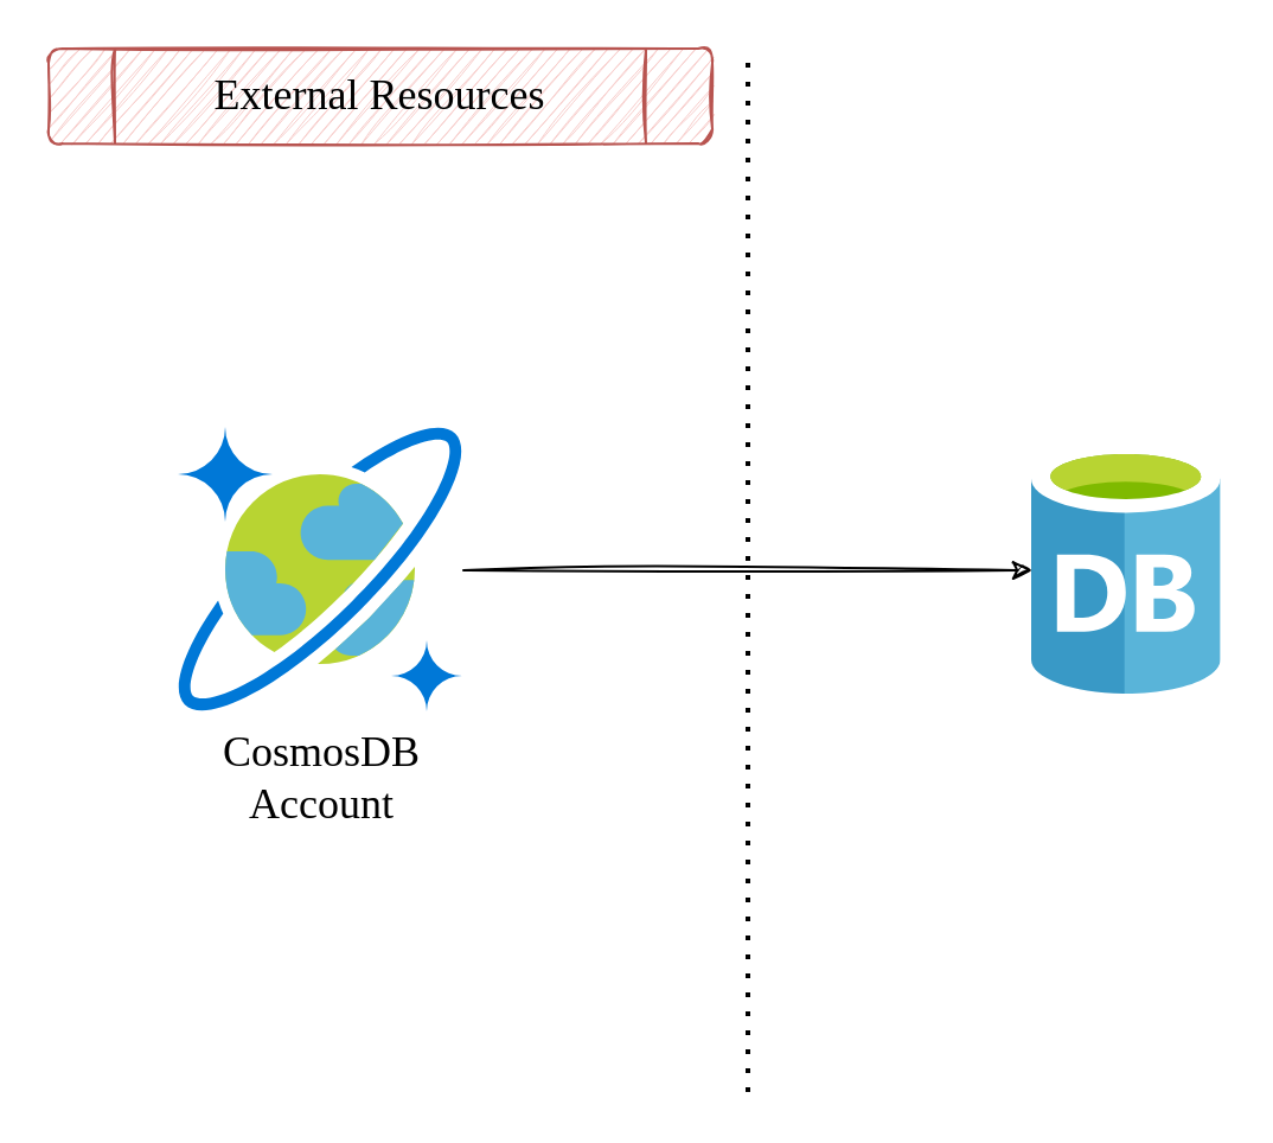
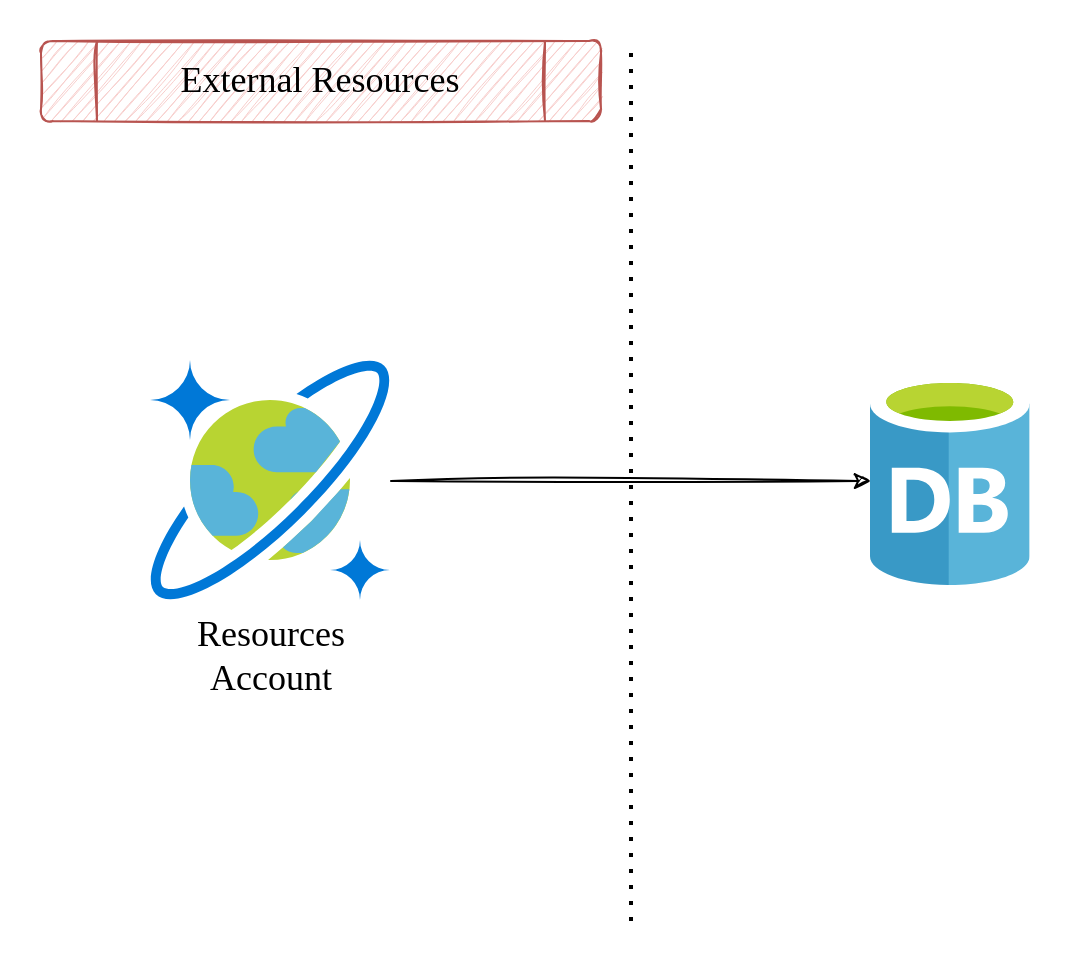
  <mxCell id="0" />
  <mxCell id="1" parent="0" />
  <mxCell id="2" style="edgeStyle=orthogonalEdgeStyle;rounded=0;orthogonalLoop=1;jettySize=auto;html=1;sketch=1;" edge="1" parent="1" source="3" target="6"><mxGeometry relative="1" as="geometry" /></mxCell>
- <mxCell id="3" value="CosmosDB &lt;br&gt;Account" style="sketch=0;aspect=fixed;html=1;points=[];align=center;image;fontSize=18;image=img/lib/mscae/CosmosDB.svg;fontFamily=Architects Daughter;fontSource=https%3A%2F%2Ffonts.googleapis.com%2Fcss%3Ffamily%3DArchitects%2BDaughter;" parent="1" vertex="1"><mxGeometry x="75" y="180" width="120" height="120" as="geometry" /></mxCell>
+ <mxCell id="3" value="Resources &lt;br&gt;Account" style="sketch=0;aspect=fixed;html=1;points=[];align=center;image;fontSize=18;image=img/lib/mscae/CosmosDB.svg;fontFamily=Architects Daughter;fontSource=https%3A%2F%2Ffonts.googleapis.com%2Fcss%3Ffamily%3DArchitects%2BDaughter;" parent="1" vertex="1"><mxGeometry x="75" y="180" width="120" height="120" as="geometry" /></mxCell>
  <mxCell id="4" value="" style="endArrow=none;dashed=1;html=1;dashPattern=1 3;strokeWidth=2;rounded=0;" parent="1" edge="1"><mxGeometry width="50" height="50" relative="1" as="geometry"><mxPoint x="315" y="460" as="sourcePoint" /><mxPoint x="315" y="20" as="targetPoint" /></mxGeometry></mxCell>
  <mxCell id="5" value="External Resources" style="shape=process;whiteSpace=wrap;html=1;backgroundOutline=1;shadow=0;rounded=1;fillColor=#f8cecc;strokeColor=#b85450;sketch=1;fontFamily=Architects Daughter;fontSource=https%3A%2F%2Ffonts.googleapis.com%2Fcss%3Ffamily%3DArchitects%2BDaughter;fontSize=18;" parent="1" vertex="1"><mxGeometry x="20" y="20" width="280" height="40" as="geometry" /></mxCell>
  <mxCell id="6" value="" style="sketch=0;aspect=fixed;html=1;points=[];align=center;image;fontSize=12;image=img/lib/mscae/Database_General.svg;" vertex="1" parent="1"><mxGeometry x="435" y="187.5" width="79.8" height="105" as="geometry" /></mxCell>
